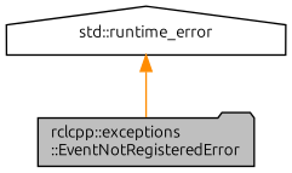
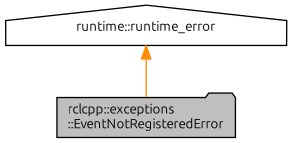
  digraph {
    fontname=Ubuntu
    node [color=black fontname=Ubuntu fontsize=10 style=filled]
    n1 [fillcolor=grey75 fontcolor=black height=0.2 label="rclcpp::exceptions\l::EventNotRegisteredError" shape=folder width=0.4]
-   n2 [fillcolor=white height=0.2 label="std::runtime_error" shape=house width=0.4]
+   n2 [fillcolor=white height=0.2 label="runtime::runtime_error" shape=house width=0.4]
    n2 -> n1 [color=darkorange dir=back fontname=Ubuntu fontsize=10 labelfontname=Helvetica labelfontsize=10 style=solid]
  }
